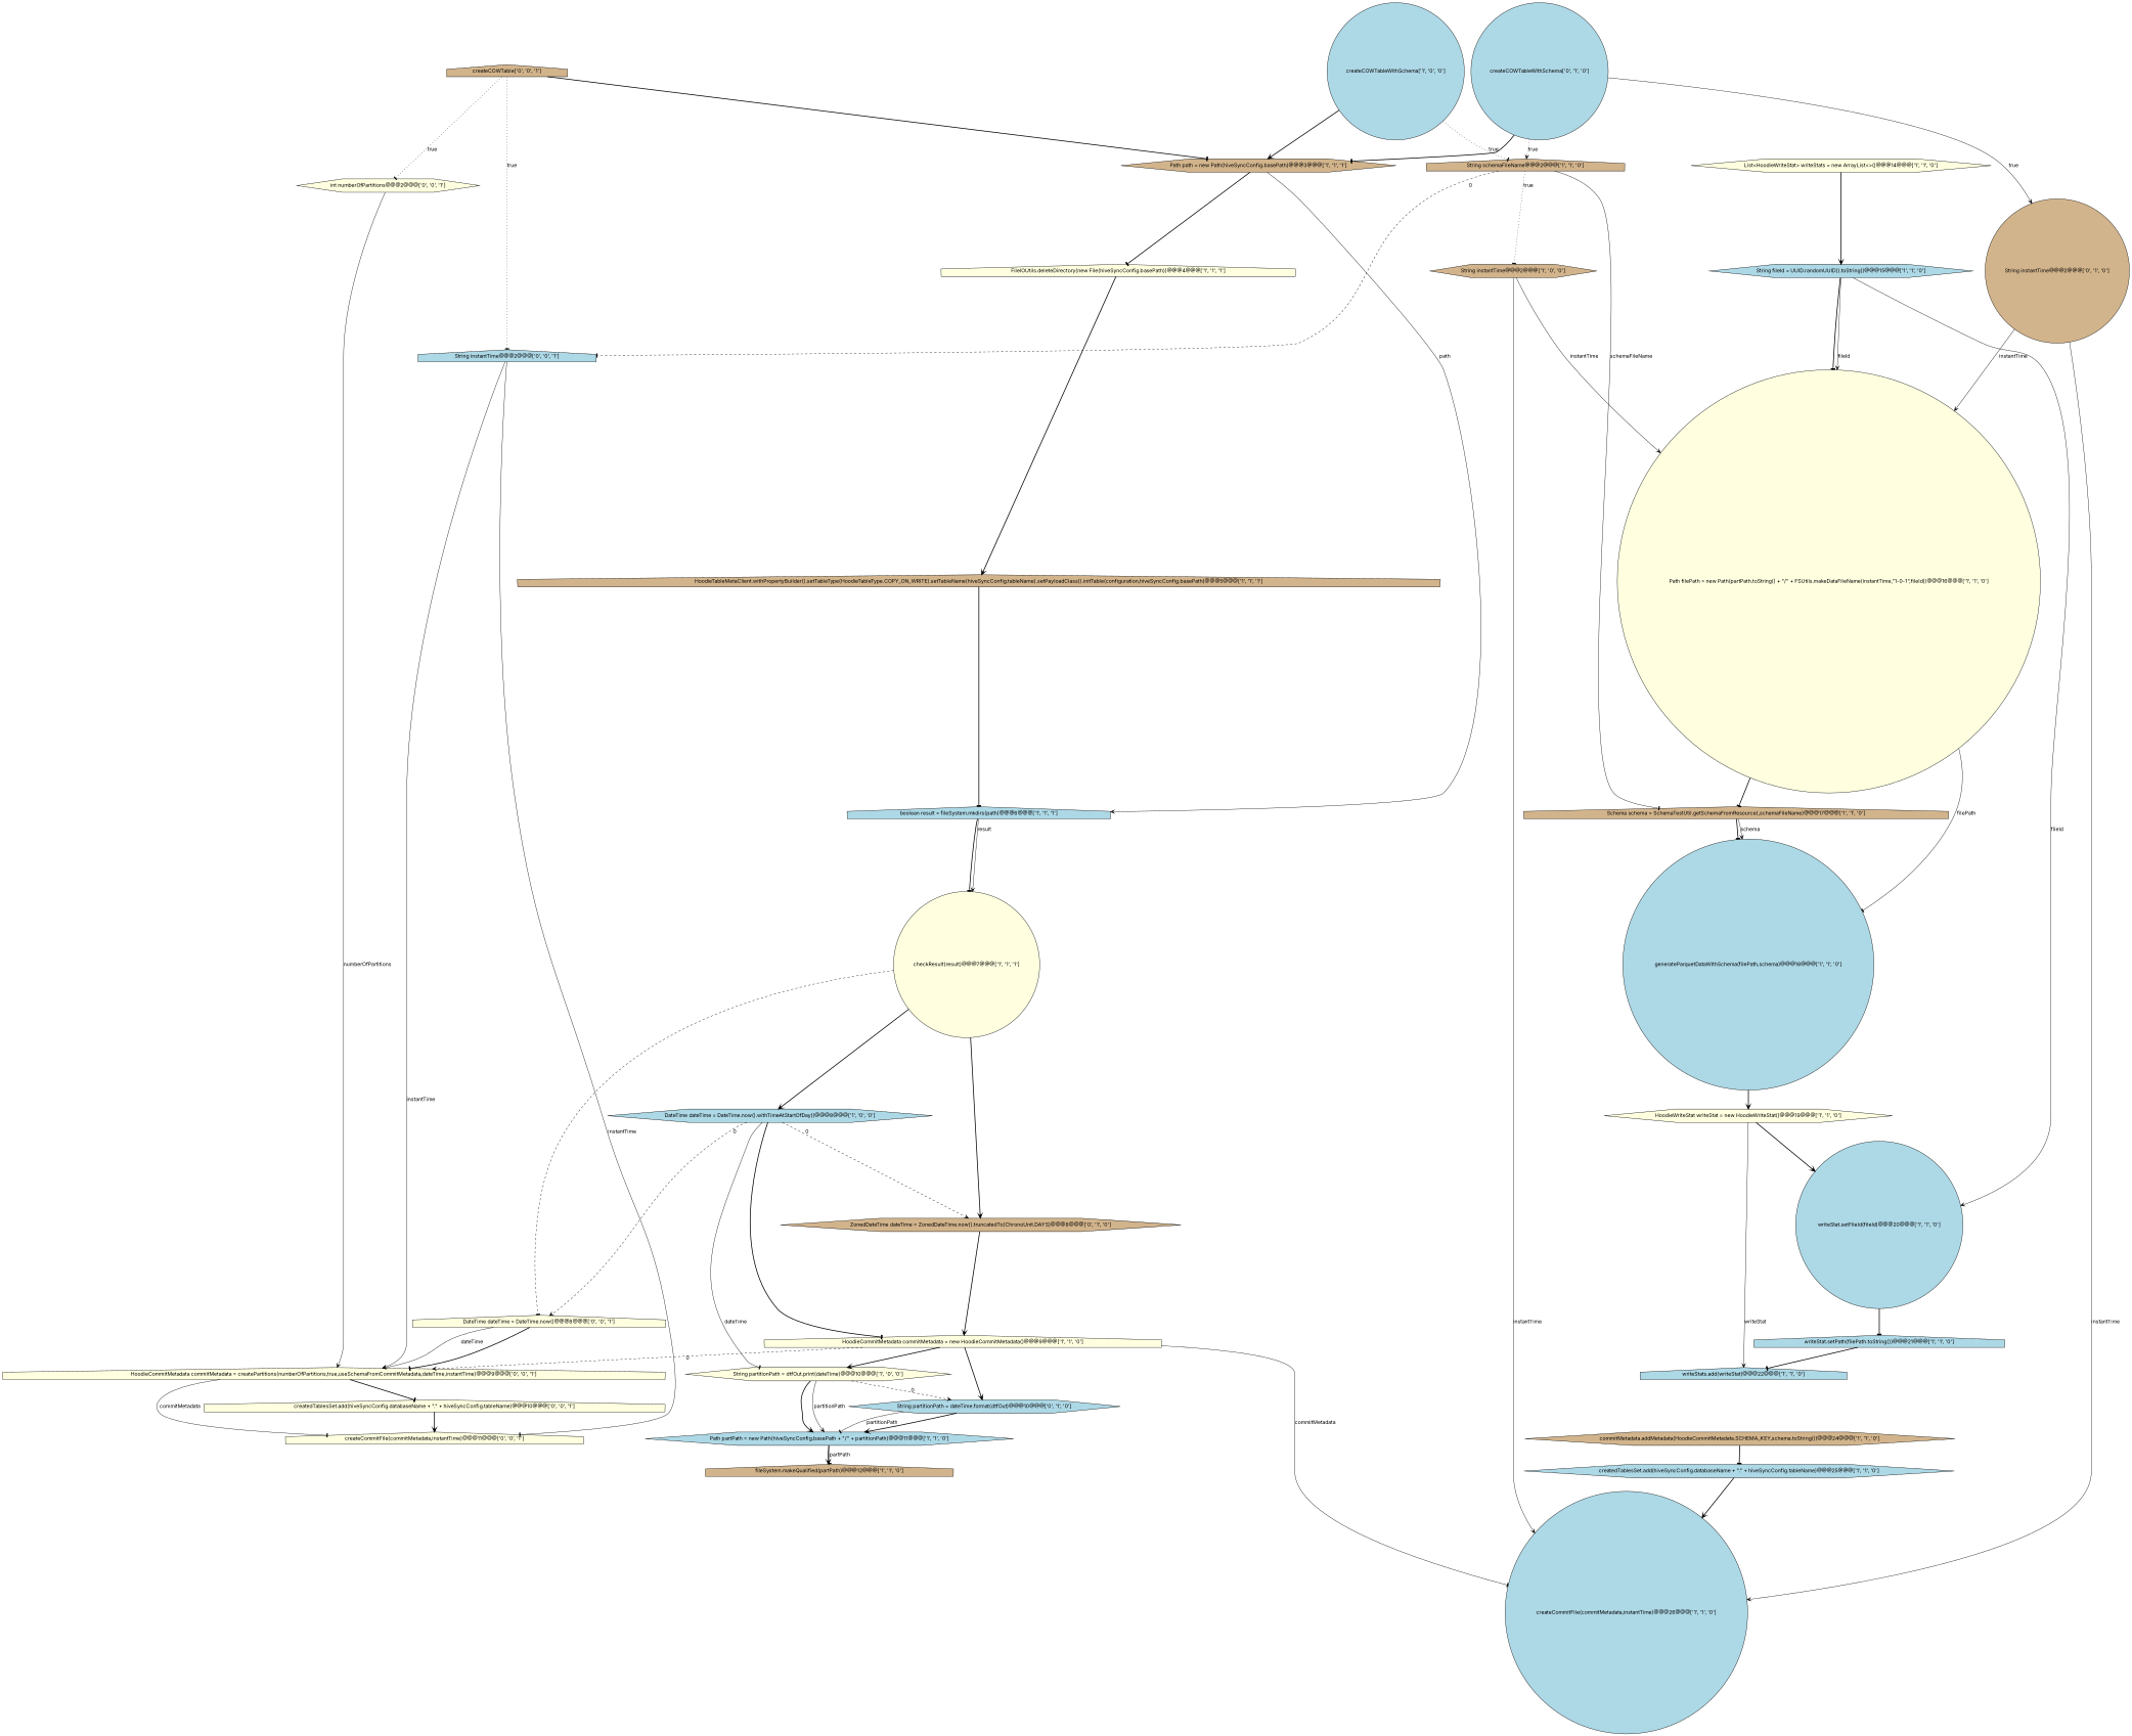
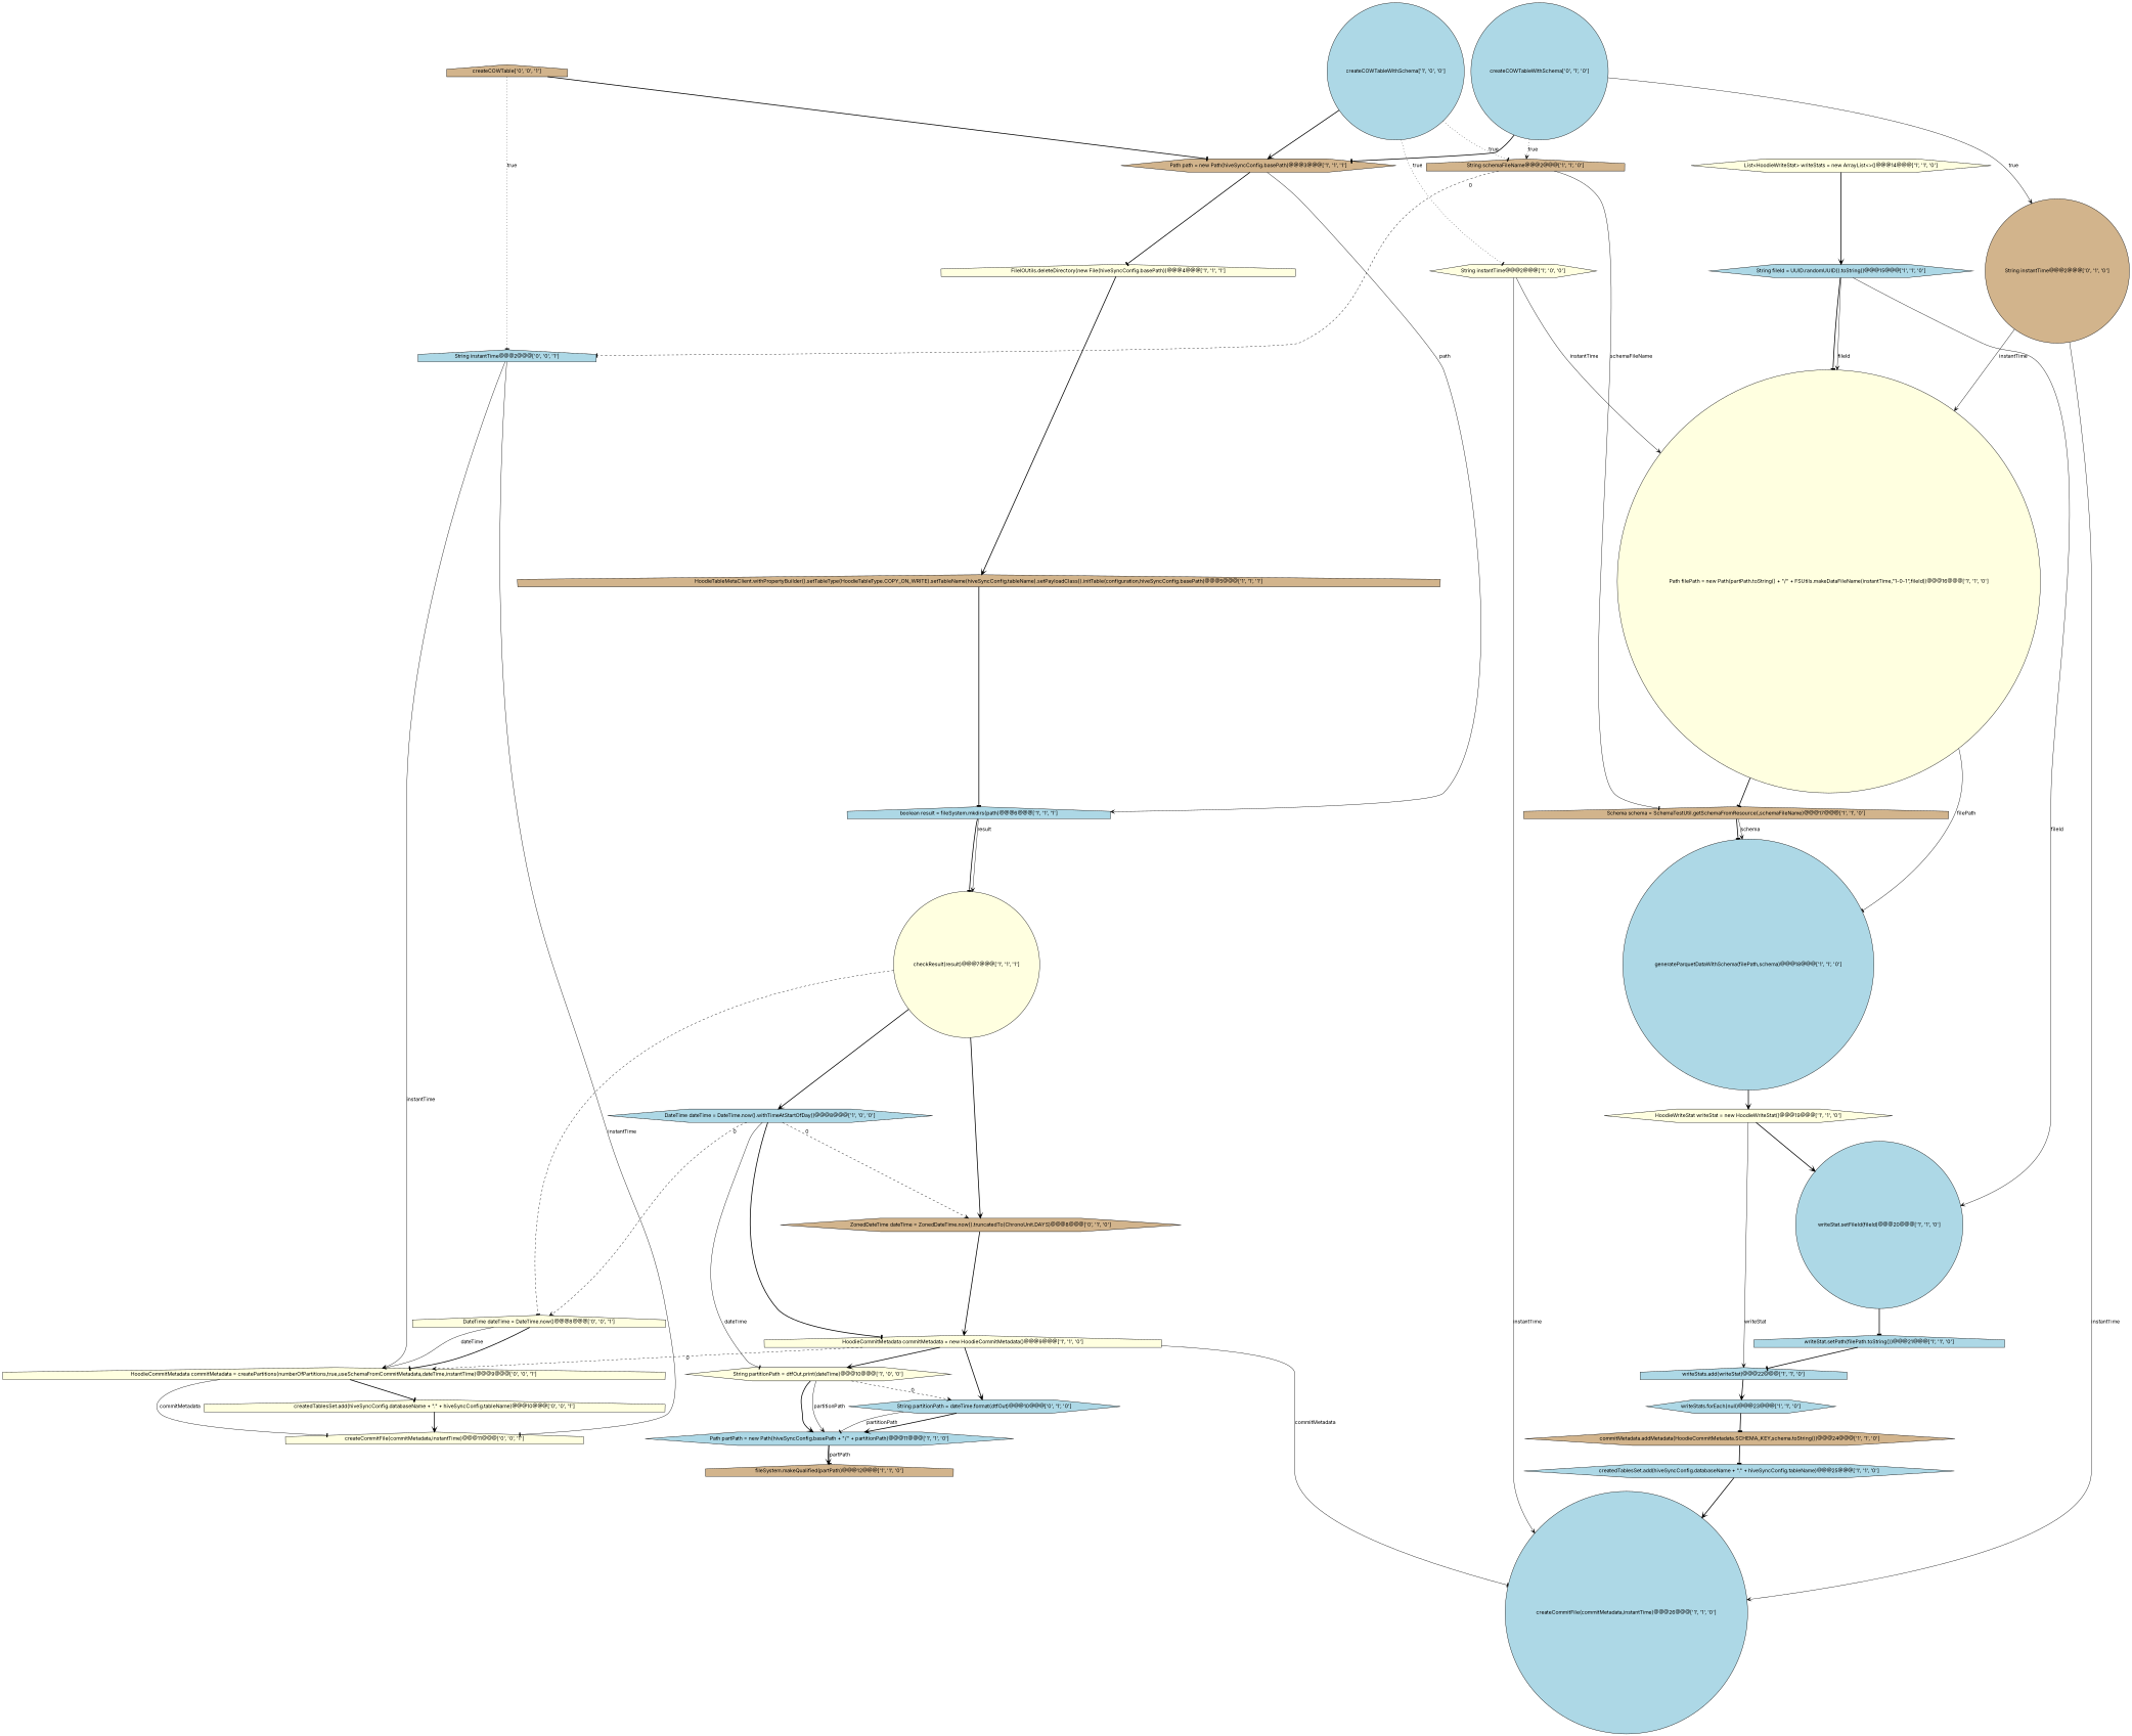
  digraph {
    fontname=Inter
    node [fillcolor=lightblue fontname=Inter shape=house style=filled]
    edge [arrowhead=vee fontname=Inter style=bold]
    n1 [label="writeStats.add(writeStat)@@@22@@@['1', '1', '0']"]
+   n2 [label="writeStats.forEach(null)@@@23@@@['1', '1', '0']" shape=hexagon]
    n3 [fillcolor=tan label="commitMetadata.addMetadata(HoodieCommitMetadata.SCHEMA_KEY,schema.toString())@@@24@@@['1', '1', '0']" shape=hexagon]
    n4 [label="String instantTime@@@2@@@['0', '0', '1']"]
    n5 [fillcolor=lightyellow label="HoodieCommitMetadata commitMetadata = createPartitions(numberOfPartitions,true,useSchemaFromCommitMetadata,dateTime,instantTime)@@@9@@@['0', '0', '1']"]
    n6 [fillcolor=lightyellow label="createCommitFile(commitMetadata,instantTime)@@@11@@@['0', '0', '1']"]
    n7 [fillcolor=lightyellow label="createdTablesSet.add(hiveSyncConfig.databaseName + \".\" + hiveSyncConfig.tableName)@@@10@@@['0', '0', '1']"]
    n8 [fillcolor=lightyellow label="checkResult(result)@@@7@@@['1', '1', '1']" shape=circle]
    n9 [fillcolor=tan label="ZonedDateTime dateTime = ZonedDateTime.now().truncatedTo(ChronoUnit.DAYS)@@@8@@@['0', '1', '0']" shape=hexagon]
    n10 [fillcolor=lightyellow label="DateTime dateTime = DateTime.now()@@@8@@@['0', '0', '1']"]
    n11 [label="DateTime dateTime = DateTime.now().withTimeAtStartOfDay()@@@8@@@['1', '0', '0']" shape=hexagon]
    n12 [fillcolor=lightyellow label="HoodieCommitMetadata commitMetadata = new HoodieCommitMetadata()@@@9@@@['1', '1', '0']"]
    n13 [fillcolor=lightyellow label="String partitionPath = dtfOut.print(dateTime)@@@10@@@['1', '0', '0']" shape=hexagon]
    n14 [fillcolor=tan label="HoodieTableMetaClient.withPropertyBuilder().setTableType(HoodieTableType.COPY_ON_WRITE).setTableName(hiveSyncConfig.tableName).setPayloadClass().initTable(configuration,hiveSyncConfig.basePath)@@@5@@@['1', '1', '1']"]
    n15 [label="boolean result = fileSystem.mkdirs(path)@@@6@@@['1', '1', '1']"]
    n16 [fillcolor=tan label="createCOWTable['0', '0', '1']"]
-   n17 [fillcolor=lightyellow label="int numberOfPartitions@@@2@@@['0', '0', '1']" shape=hexagon]
    n18 [fillcolor=tan label="Path path = new Path(hiveSyncConfig.basePath)@@@3@@@['1', '1', '1']" shape=hexagon]
    n19 [fillcolor=lightyellow label="FileIOUtils.deleteDirectory(new File(hiveSyncConfig.basePath))@@@4@@@['1', '1', '1']"]
    n20 [label="String fileId = UUID.randomUUID().toString()@@@15@@@['1', '1', '0']" shape=hexagon]
    n21 [label="writeStat.setFileId(fileId)@@@20@@@['1', '1', '0']" shape=circle]
    n22 [fillcolor=lightyellow label="Path filePath = new Path(partPath.toString() + \"/\" + FSUtils.makeDataFileName(instantTime,\"1-0-1\",fileId))@@@16@@@['1', '1', '0']" shape=circle]
    n23 [label="writeStat.setPath(filePath.toString())@@@21@@@['1', '1', '0']"]
    n24 [fillcolor=tan label="Schema schema = SchemaTestUtil.getSchemaFromResource(,schemaFileName)@@@17@@@['1', '1', '0']"]
    n25 [label="generateParquetDataWithSchema(filePath,schema)@@@18@@@['1', '1', '0']" shape=circle]
    n26 [fillcolor=lightyellow label="List<HoodieWriteStat> writeStats = new ArrayList<>()@@@14@@@['1', '1', '0']" shape=hexagon]
    n27 [label="Path partPath = new Path(hiveSyncConfig.basePath + \"/\" + partitionPath)@@@11@@@['1', '1', '0']" shape=hexagon]
    n28 [fillcolor=tan label="fileSystem.makeQualified(partPath)@@@12@@@['1', '1', '0']"]
    n29 [fillcolor=lightyellow label="HoodieWriteStat writeStat = new HoodieWriteStat()@@@19@@@['1', '1', '0']" shape=hexagon]
    n30 [label="String partitionPath = dateTime.format(dtfOut)@@@10@@@['0', '1', '0']" shape=hexagon]
    n31 [label="createdTablesSet.add(hiveSyncConfig.databaseName + \".\" + hiveSyncConfig.tableName)@@@25@@@['1', '1', '0']" shape=hexagon]
    n32 [label="createCommitFile(commitMetadata,instantTime)@@@26@@@['1', '1', '0']" shape=circle]
    n33 [label="createCOWTableWithSchema['1', '0', '0']" shape=circle]
-   n34 [fillcolor=tan label="String instantTime@@@2@@@['1', '0', '0']" shape=hexagon]
+   n34 [fillcolor=lightyellow label="String instantTime@@@2@@@['1', '0', '0']" shape=hexagon]
    n35 [fillcolor=tan label="String schemaFileName@@@2@@@['1', '1', '0']"]
    n36 [label="createCOWTableWithSchema['0', '1', '0']" shape=circle]
    n37 [fillcolor=tan label="String instantTime@@@2@@@['0', '1', '0']" shape=circle]
+   n1 -> n2
+   n2 -> n3 [arrowhead=tee]
    n3 -> n31 [arrowhead=tee]
    n4 -> n5 [label=instantTime style=solid]
    n4 -> n6 [arrowhead=tee label=instantTime style=solid]
    n5 -> n6 [arrowhead=tee label=commitMetadata style=solid]
    n5 -> n7 [arrowhead=tee]
    n7 -> n6
    n8 -> n9
    n8 -> n10 [arrowhead=tee style=dashed]
    n8 -> n11
    n9 -> n12
    n10 -> n5 [arrowhead=tee]
    n10 -> n5 [label=dateTime style=solid]
    n11 -> n9 [label=0 style=dashed]
    n11 -> n10 [label=0 style=dashed]
    n11 -> n12 [arrowhead=tee]
    n11 -> n13 [arrowhead=tee label=dateTime style=solid]
    n12 -> n5 [label=0 style=dashed]
    n12 -> n13
    n12 -> n30
    n12 -> n32 [arrowhead=tee label=commitMetadata style=solid]
    n13 -> n27
    n13 -> n27 [label=partitionPath style=solid]
    n13 -> n30 [label=0 style=dashed]
    n14 -> n15 [arrowhead=tee]
    n15 -> n8 [label=result style=solid]
    n15 -> n8 [arrowhead=tee]
    n16 -> n4 [arrowhead=tee label=true style=dotted]
-   n16 -> n17 [arrowhead=tee label=true style=dotted]
    n16 -> n18 [arrowhead=tee]
-   n17 -> n5 [label=numberOfPartitions style=solid]
    n18 -> n15 [label=path style=solid]
    n18 -> n19 [arrowhead=tee]
    n19 -> n14
    n20 -> n21 [label=fileId style=solid]
    n20 -> n22 [arrowhead=tee]
    n20 -> n22 [label=fileId style=solid]
    n21 -> n23 [arrowhead=tee]
    n22 -> n24 [arrowhead=tee]
    n22 -> n25 [arrowhead=tee label=filePath style=solid]
    n23 -> n1 [arrowhead=tee]
    n24 -> n25 [arrowhead=tee]
    n24 -> n25 [label=schema style=solid]
    n25 -> n29
    n26 -> n20
    n27 -> n28
    n27 -> n28 [arrowhead=tee label=partPath style=solid]
    n29 -> n1 [label=writeStat style=solid]
    n29 -> n21
    n30 -> n27
    n30 -> n27 [arrowhead=tee label=partitionPath style=solid]
    n31 -> n32
    n33 -> n18
-   n35 -> n34 [arrowhead=tee label=true style=dotted]
+   n33 -> n34 [arrowhead=tee label=true style=dotted]
    n33 -> n35 [arrowhead=tee label=true style=dotted]
    n34 -> n22 [label=instantTime style=solid]
    n34 -> n32 [label=instantTime style=solid]
    n35 -> n4 [arrowhead=tee label=0 style=dashed]
    n35 -> n24 [arrowhead=tee label=schemaFileName style=solid]
    n36 -> n18 [arrowhead=tee]
    n36 -> n35 [label=true style=dotted]
    n36 -> n37 [label=true style=solid]
    n37 -> n22 [label=instantTime style=solid]
    n37 -> n32 [label=instantTime style=solid]
  }
